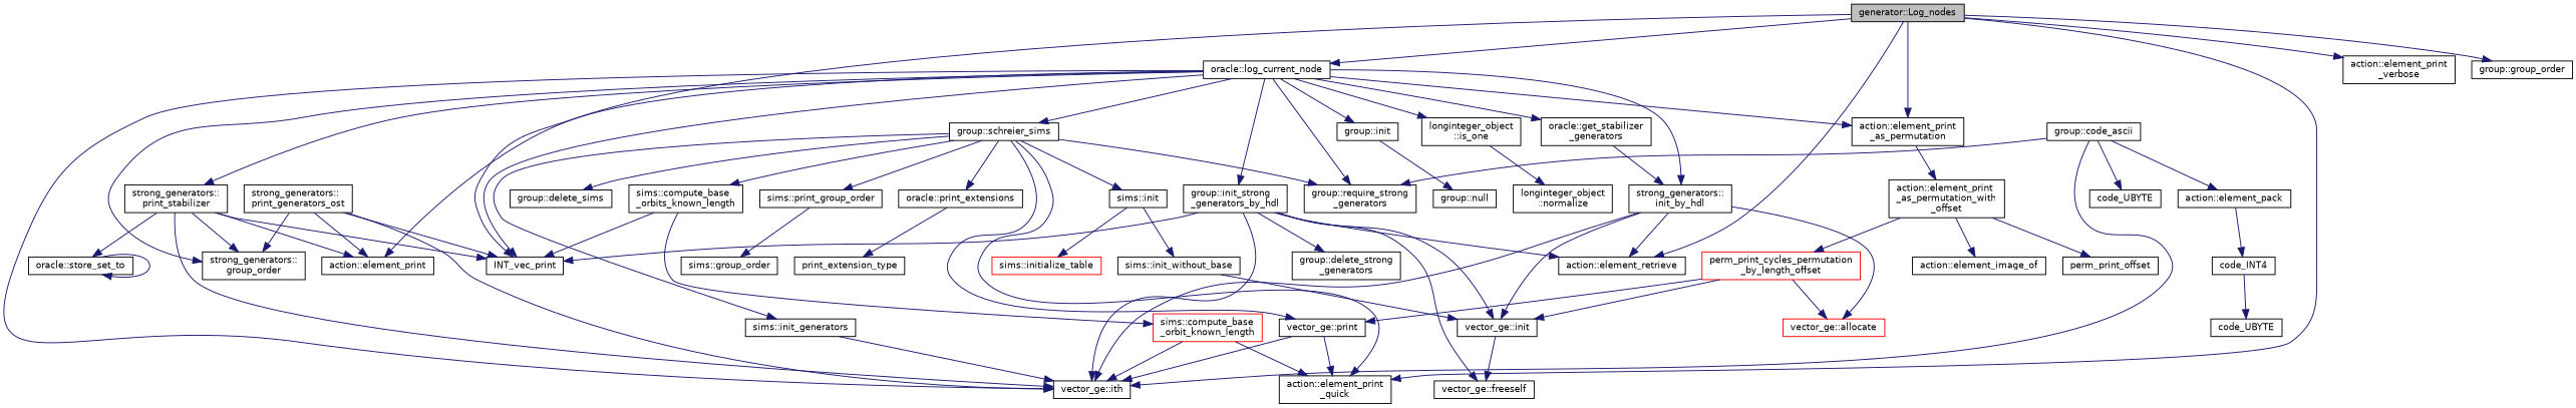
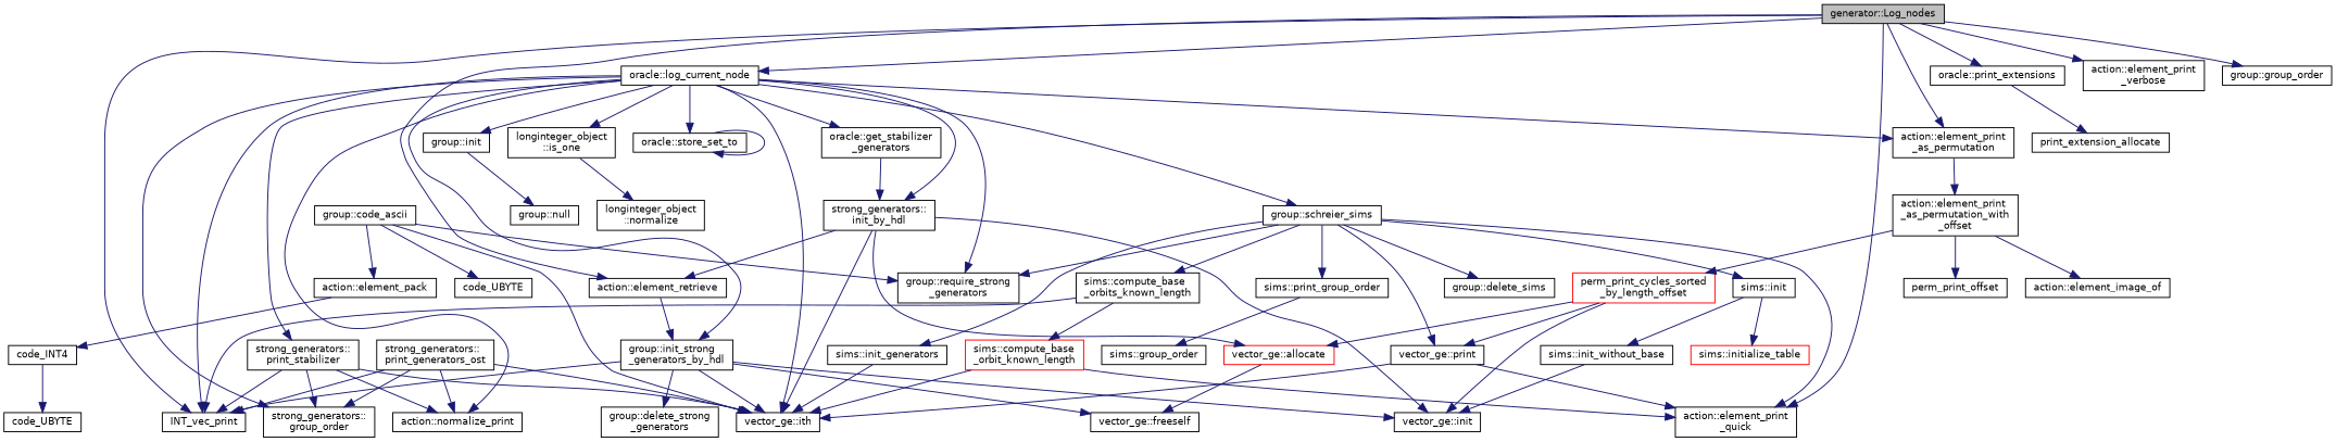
  digraph {
    rankdir=TB
    node [color=black fillcolor=white fontname=Helvetica fontsize=10 shape=record style=filled]
    edge [color=midnightblue fontname=Helvetica fontsize=10 labelfontname=Helvetica labelfontsize=10 style=solid]
    n1 [fillcolor=grey75 fontcolor=black height=0.2 label="generator::Log_nodes" width=0.4]
    n2 [height=0.2 label="oracle::log_current_node" width=0.4]
    n3 [height=0.2 label=INT_vec_print width=0.4]
    n4 [height=0.2 label="action::element_retrieve" width=0.4]
    n5 [height=0.2 label="action::element_print\l_quick" width=0.4]
    n6 [height=0.2 label="action::element_print\l_as_permutation" width=0.4]
    n7 [height=0.2 label="oracle::print_extensions" width=0.4]
    n8 [height=0.2 label="action::element_print\l_verbose" width=0.4]
    n9 [height=0.2 label="group::group_order" width=0.4]
    n10 [height=0.2 label="oracle::store_set_to" width=0.4]
    n11 [height=0.2 label="group::init" width=0.4]
    n12 [height=0.2 label="group::init_strong\l_generators_by_hdl" width=0.4]
    n13 [height=0.2 label="vector_ge::ith" width=0.4]
    n14 [height=0.2 label="strong_generators::\linit_by_hdl" width=0.4]
    n15 [height=0.2 label="strong_generators::\lprint_stabilizer" width=0.4]
    n16 [height=0.2 label="strong_generators::\lgroup_order" width=0.4]
-   n17 [height=0.2 label="action::element_print" width=0.4]
+   n17 [height=0.2 label="action::normalize_print" width=0.4]
    n18 [height=0.2 label="group::schreier_sims" width=0.4]
    n19 [height=0.2 label="group::require_strong\l_generators" width=0.4]
    n20 [height=0.2 label="longinteger_object\l::is_one" width=0.4]
    n21 [height=0.2 label="oracle::get_stabilizer\l_generators" width=0.4]
    n22 [height=0.2 label="action::element_print\l_as_permutation_with\l_offset" width=0.4]
-   n23 [height=0.2 label=print_extension_type width=0.4]
+   n23 [height=0.2 label=print_extension_allocate width=0.4]
    n24 [height=0.2 label="group::null" width=0.4]
    n25 [height=0.2 label="group::delete_strong\l_generators" width=0.4]
    n26 [height=0.2 label="vector_ge::init" width=0.4]
    n27 [height=0.2 label="vector_ge::freeself" width=0.4]
    n28 [color=red height=0.2 label="vector_ge::allocate" width=0.4]
    n29 [height=0.2 label="group::delete_sims" width=0.4]
    n30 [height=0.2 label="sims::init" width=0.4]
    n31 [height=0.2 label="vector_ge::print" width=0.4]
    n32 [height=0.2 label="sims::init_generators" width=0.4]
    n33 [height=0.2 label="sims::compute_base\l_orbits_known_length" width=0.4]
    n34 [height=0.2 label="sims::print_group_order" width=0.4]
    n35 [height=0.2 label="longinteger_object\l::normalize" width=0.4]
    n36 [height=0.2 label="group::code_ascii" width=0.4]
    n37 [height=0.2 label="action::element_pack" width=0.4]
    n38 [height=0.2 label=code_UBYTE width=0.4]
    n39 [height=0.2 label="strong_generators::\lprint_generators_ost" width=0.4]
    n40 [height=0.2 label="sims::init_without_base" width=0.4]
    n41 [color=red height=0.2 label="sims::initialize_table" width=0.4]
    n42 [color=red height=0.2 label="sims::compute_base\l_orbit_known_length" width=0.4]
    n43 [height=0.2 label="sims::group_order" width=0.4]
    n44 [height=0.2 label=code_INT4 width=0.4]
    n45 [height=0.2 label=code_UBYTE width=0.4]
    n46 [height=0.2 label="action::element_image_of" width=0.4]
    n47 [height=0.2 label=perm_print_offset width=0.4]
-   n48 [color=red height=0.2 label="perm_print_cycles_permutation\l_by_length_offset" width=0.4]
+   n48 [color=red height=0.2 label="perm_print_cycles_sorted\l_by_length_offset" width=0.4]
    n1 -> n2
    n1 -> n3
    n1 -> n4
    n1 -> n5
    n1 -> n6
-   n18 -> n7
+   n1 -> n7
    n1 -> n8
    n1 -> n9
    n2 -> n3
    n2 -> n6
-   n15 -> n10
+   n2 -> n10
    n2 -> n11
    n2 -> n12
    n2 -> n13
    n2 -> n14
    n2 -> n15
    n2 -> n16
    n2 -> n17
    n2 -> n18
    n2 -> n19
    n2 -> n20
    n2 -> n21
    n6 -> n22
    n7 -> n23
    n10 -> n10
    n11 -> n24
    n12 -> n3
-   n12 -> n4
+   n4 -> n12
    n12 -> n13
    n12 -> n25
    n12 -> n26
    n12 -> n27
    n14 -> n4
    n14 -> n13
    n14 -> n26
    n14 -> n28
    n15 -> n3
    n15 -> n13
    n15 -> n16
    n15 -> n17
    n18 -> n5
    n18 -> n19
    n18 -> n29
    n18 -> n30
    n18 -> n31
    n18 -> n32
    n18 -> n33
    n18 -> n34
    n20 -> n35
    n21 -> n14
    n22 -> n46
    n22 -> n47
    n22 -> n48
-   n26 -> n27
+   n28 -> n27
    n30 -> n40
    n30 -> n41
    n31 -> n5
    n31 -> n13
    n32 -> n13
    n33 -> n3
    n33 -> n42
    n34 -> n43
    n36 -> n13
    n36 -> n19
    n36 -> n37
    n36 -> n38
    n37 -> n44
    n39 -> n3
    n39 -> n13
    n39 -> n16
    n39 -> n17
    n40 -> n26
    n42 -> n5
    n42 -> n13
    n44 -> n45
    n48 -> n26
    n48 -> n28
    n48 -> n31
  }
